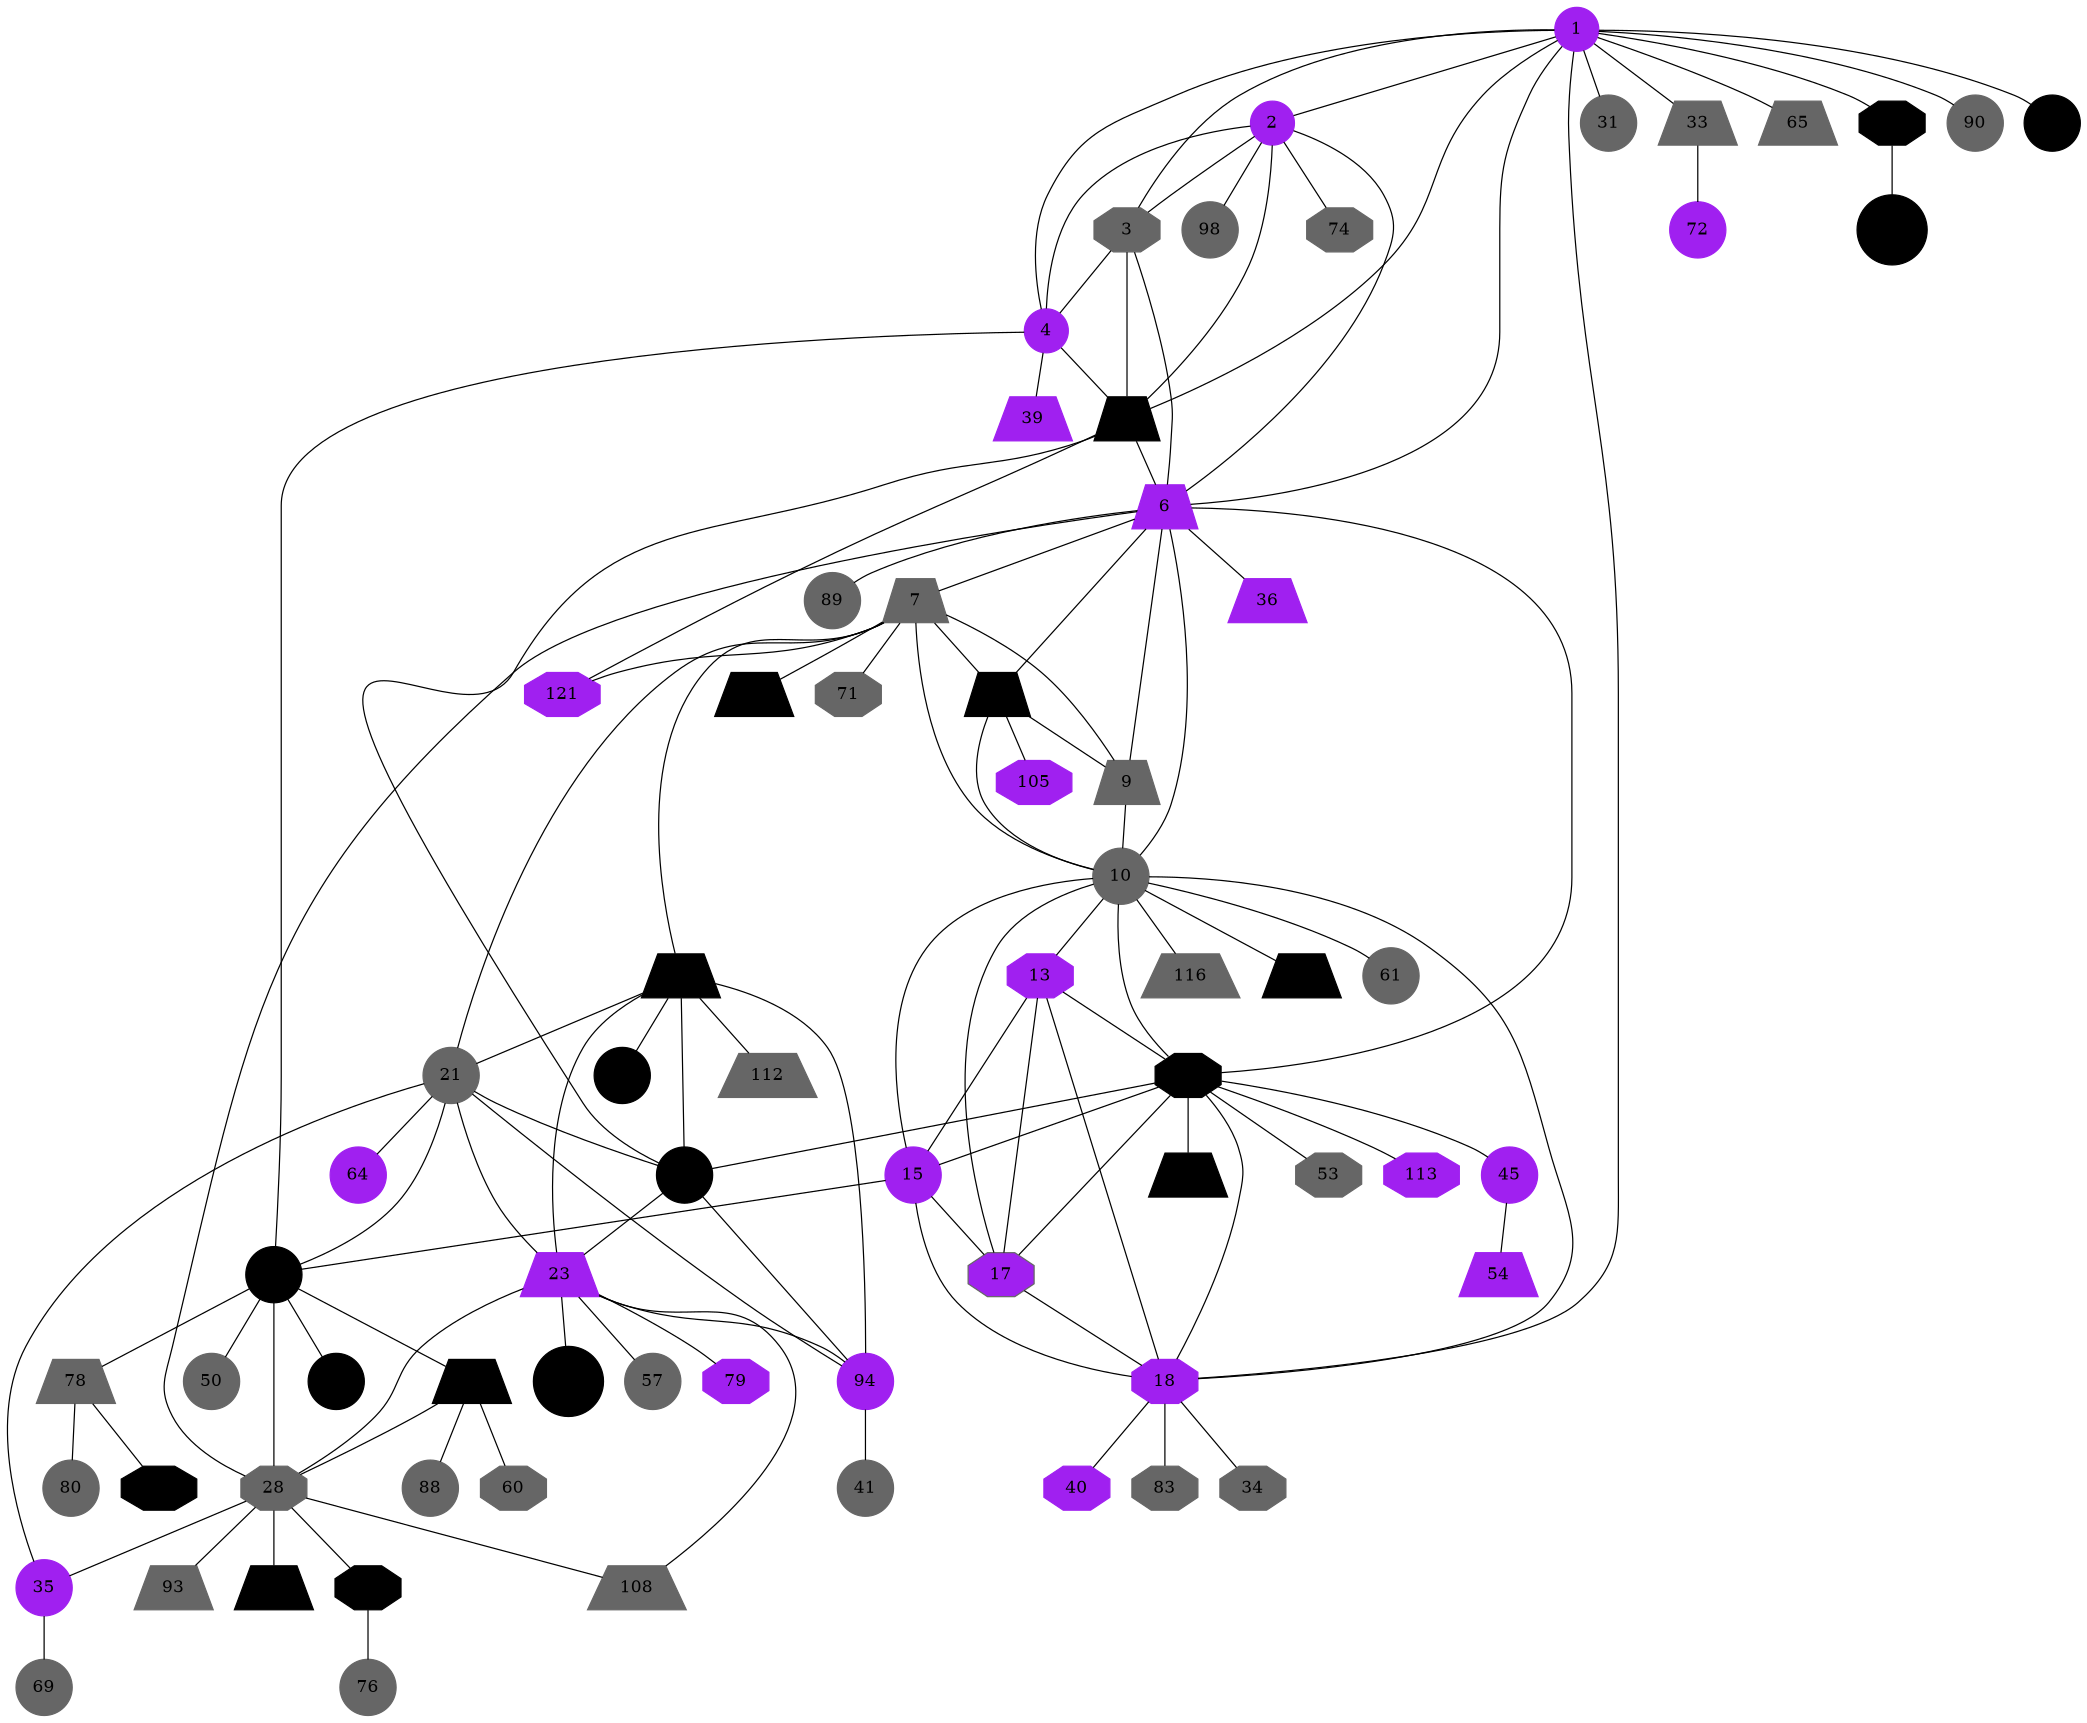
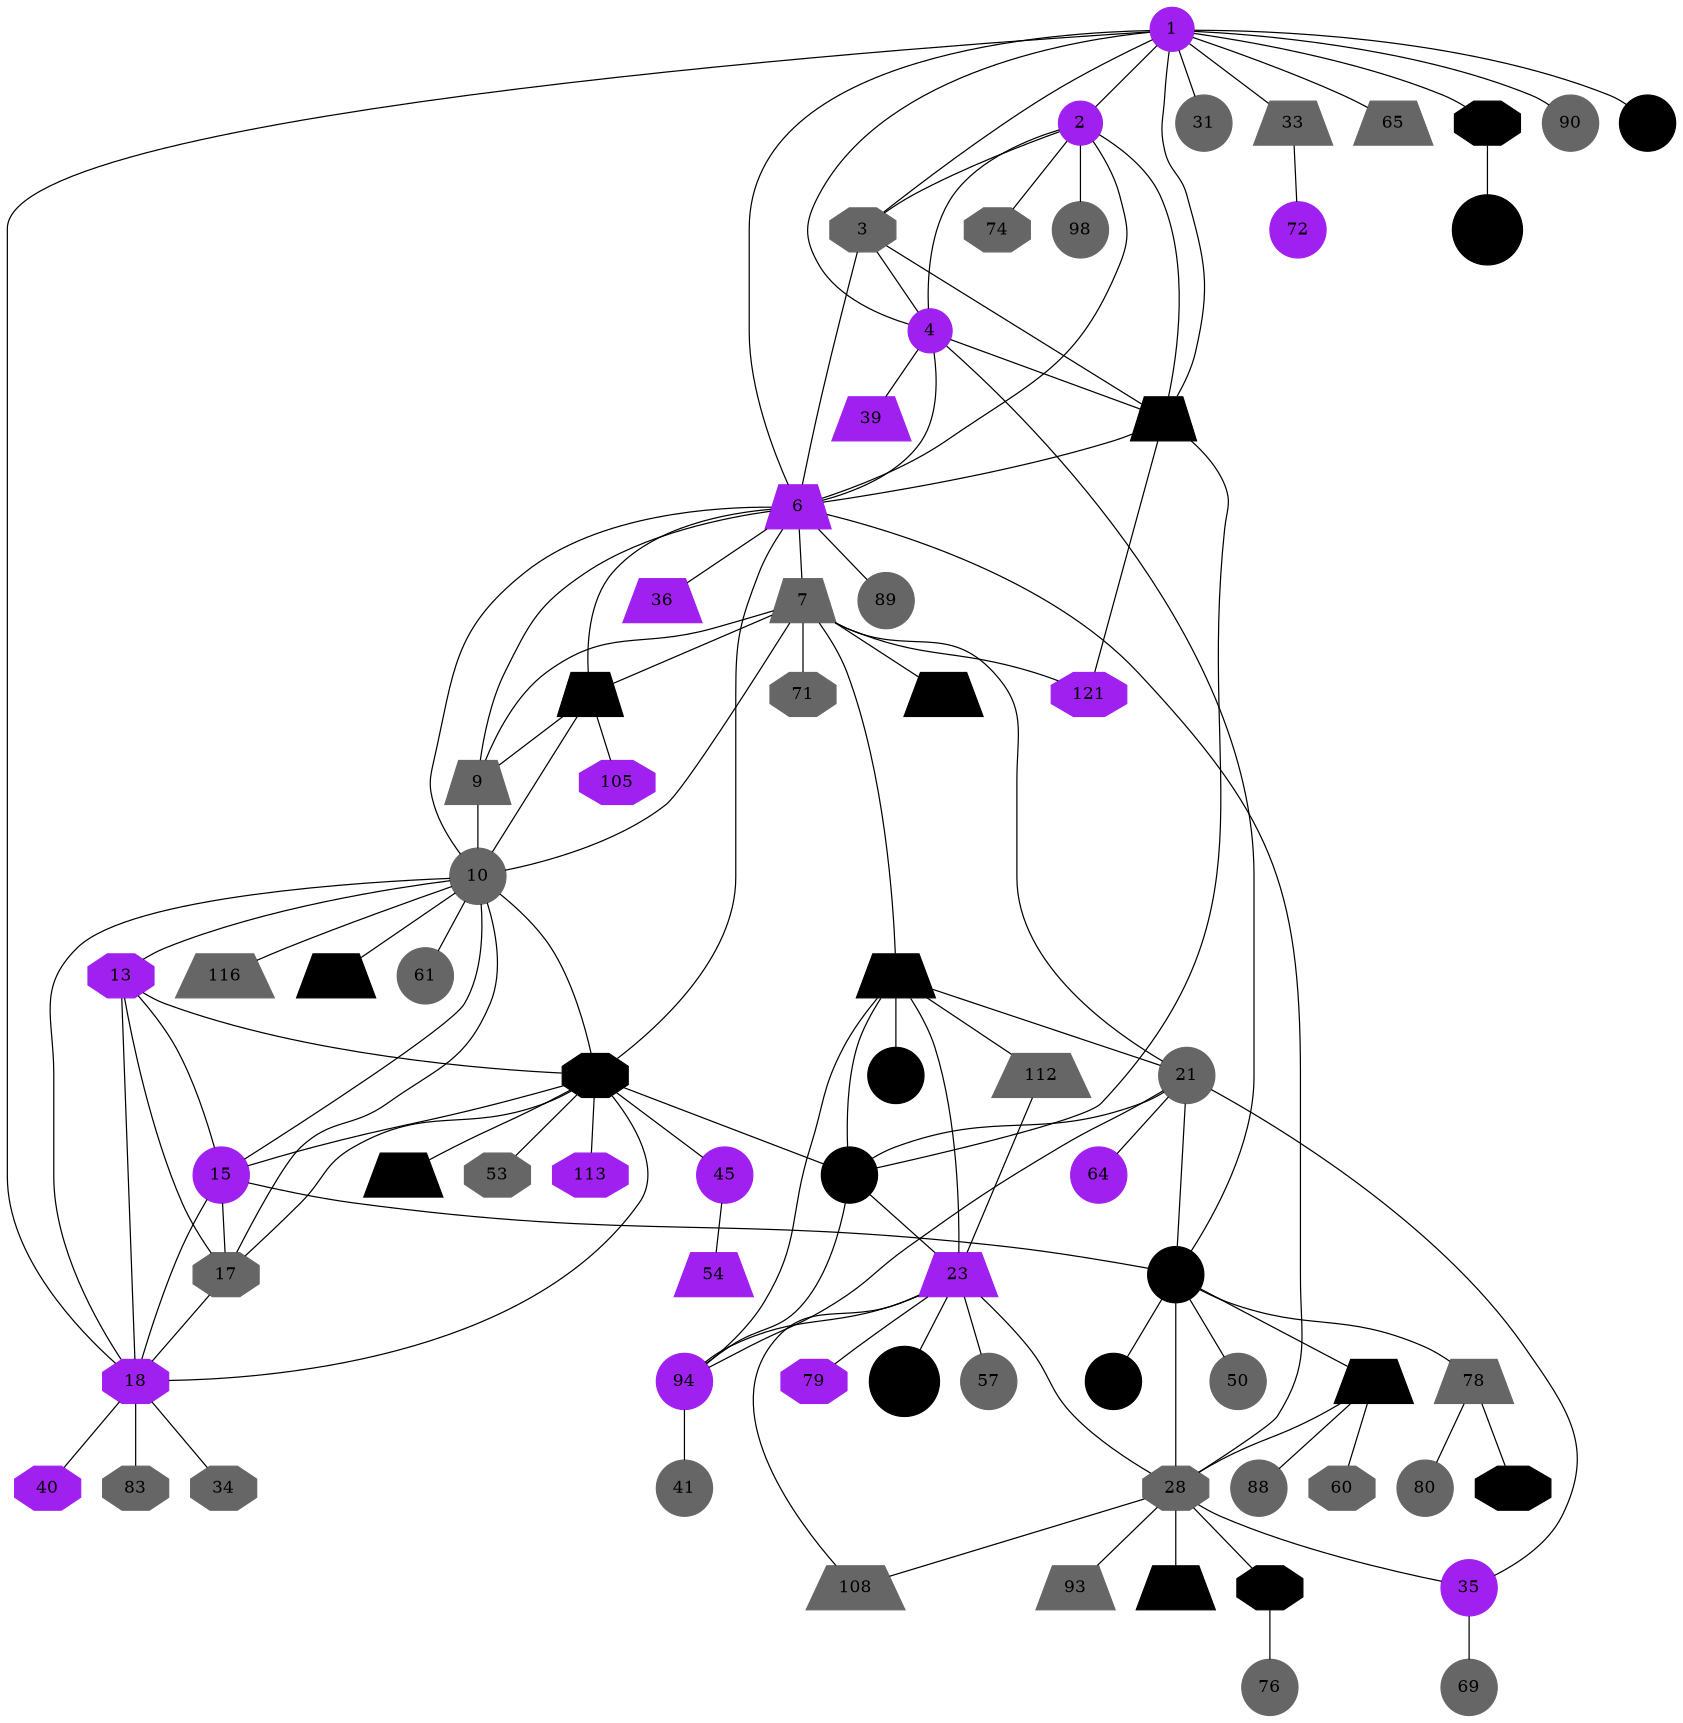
  graph {
    node [color=gray40 shape=circle style=filled]
    1 [color=purple]
    2 [color=purple]
    3 [shape=octagon]
    4 [color=purple]
    5 [color=black shape=trapezium]
    6 [color=purple shape=trapezium super="+63+92+81+11"]
    18 [color=purple shape=octagon]
    31
    33 [shape=trapezium super="+51"]
    65 [shape=trapezium]
    67 [color=black shape=octagon]
    90 [super="+101"]
    99 [color=black]
    74 [shape=octagon]
    98
    25 [color=black super="+26"]
    39 [color=purple shape=trapezium]
    22 [color=black]
    121 [color=purple shape=octagon]
    7 [shape=trapezium]
    8 [color=black shape=trapezium]
    9 [shape=trapezium super="+107+78+47"]
    10 [super="+111+12"]
    14 [color=black shape=octagon]
    28 [shape=octagon super="+30"]
    36 [color=purple shape=trapezium]
    89
    34 [shape=octagon]
    40 [color=purple shape=octagon super="+46"]
    83 [shape=octagon]
    72 [color=purple]
    104 [color=black]
    27 [color=black shape=trapezium]
    50
    n35 [label=78 shape=trapezium]
    96 [color=black]
    23 [color=purple shape=trapezium]
    n38 [color=purple label=94 super="+37"]
    19 [color=black shape=trapezium super="+20+38+55+82+94"]
    21 [super="+75+77+91+95+100+114"]
    70 [color=black shape=trapezium]
    71 [shape=octagon]
    105 [color=purple shape=octagon]
    13 [color=purple shape=octagon]
    15 [color=purple super="+73"]
-   17 [shape=octagon super="+58+97" fillcolor=purple]
+   17 [shape=octagon super="+58+97"]
    48 [color=black shape=trapezium]
    61 [super="+62"]
    116 [shape=trapezium]
    43 [color=black shape=trapezium]
    45 [color=purple]
    53 [shape=octagon]
    113 [color=purple shape=octagon]
    35 [color=purple super="+115+49+66"]
    108 [shape=trapezium]
    32 [color=black shape=trapezium]
    56 [color=black shape=octagon super="+59"]
    93 [shape=trapezium]
    44 [color=black super="+52"]
    112 [shape=trapezium]
    64 [color=purple]
    54 [color=purple shape=trapezium]
    57
    79 [color=purple shape=octagon]
    103 [color=black]
    41
    69
    60 [shape=octagon]
    88
    80
    120 [color=black shape=octagon]
    76
    1 -- 2
    1 -- 3
    1 -- 4
    1 -- 5
    1 -- 6
    1 -- 18
    1 -- 31
    1 -- 33
    1 -- 65
    1 -- 67
    1 -- 90
    1 -- 99
    2 -- 3
    2 -- 4
    2 -- 5
    2 -- 6
    2 -- 74
    2 -- 98
    3 -- 4
    3 -- 5
    3 -- 6
    4 -- 5
+   4 -- 6
    4 -- 25
    4 -- 39
    5 -- 6 [weight=2]
    5 -- 22
    5 -- 121
    6 -- 7
    6 -- 8
    6 -- 9
    6 -- 10 [weight=2]
    6 -- 14
    6 -- 28
    6 -- 36
    6 -- 89
    18 -- 34
    18 -- 40
    18 -- 83
    33 -- 72
    67 -- 104
    25 -- 28 [weight=6]
    25 -- 27 [weight=3]
    25 -- 50
    25 -- n35
    25 -- 96
    22 -- 23
    22 -- n38
    7 -- 121
    7 -- 8
    7 -- 9
    7 -- 10 [weight=2]
    7 -- 19
    7 -- 21
    7 -- 70
    7 -- 71
    8 -- 9
    8 -- 10 [weight=2]
    8 -- 105
    9 -- 10 [weight=2]
    10 -- 18
    10 -- 14
    10 -- 13
    10 -- 15
    10 -- 17
    10 -- 48
    10 -- 61
    10 -- 116
    14 -- 18
    14 -- 22
    14 -- 15
    14 -- 17
    14 -- 43
    14 -- 45
    14 -- 53
    14 -- 113
    28 -- 35
    28 -- 108
    28 -- 32
    28 -- 56
    28 -- 93
    27 -- 28 [weight=2]
    27 -- 60
    27 -- 88
    n35 -- 80
    n35 -- 120
    23 -- 28
    23 -- n38
    23 -- 108
    23 -- 57
    23 -- 79
    23 -- 103
    n38 -- 41
    19 -- 22 [weight=2]
    19 -- 23 [weight=2]
    19 -- n38 [weight=2]
    19 -- 21 [weight=2]
    19 -- 44
    19 -- 112
    21 -- 25
    21 -- 22
-   21 -- 23
+   112 -- 23
    21 -- n38
    21 -- 35
    21 -- 64
    13 -- 18
    13 -- 14
    13 -- 15
    13 -- 17
    15 -- 18
    15 -- 25
    15 -- 17
    17 -- 18
    45 -- 54
    35 -- 69
    56 -- 76
  }
